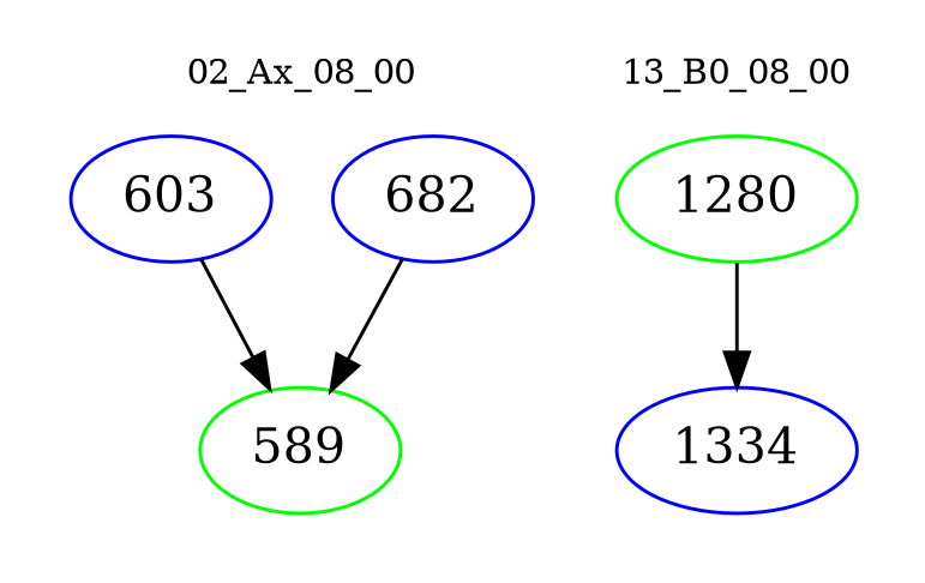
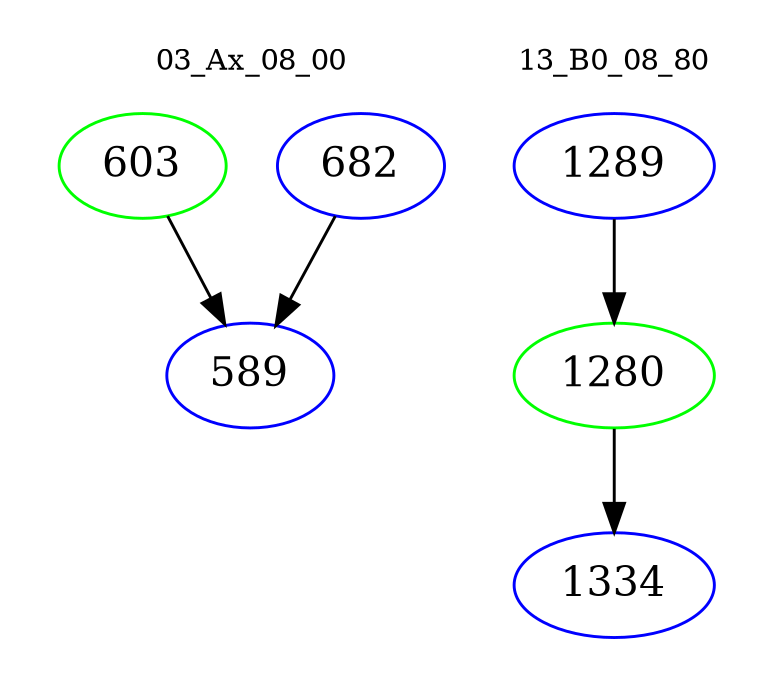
  digraph {
    node [color=blue]
    edge [color=black]
    n1 [label=682]
-   n2 [color=green label=589]
-   n3 [label=603]
+   n2 [label=589]
+   n3 [color=green label=603]
+   n4 [label=1289]
    n5 [color=green label=1280]
    n6 [label=1334]
    subgraph cluster_1 {
      color=white
      fontsize=10
-     label="02_Ax_08_00"
+     label="03_Ax_08_00"
      n1
      n2
      n3
    }
    subgraph cluster_2 {
      color=white
      fontsize=10
-     label="13_B0_08_00"
+     label="13_B0_08_80"
+     n4
      n5
      n6
    }
    n1 -> n2
    n3 -> n2
+   n4 -> n5
    n5 -> n6
  }
